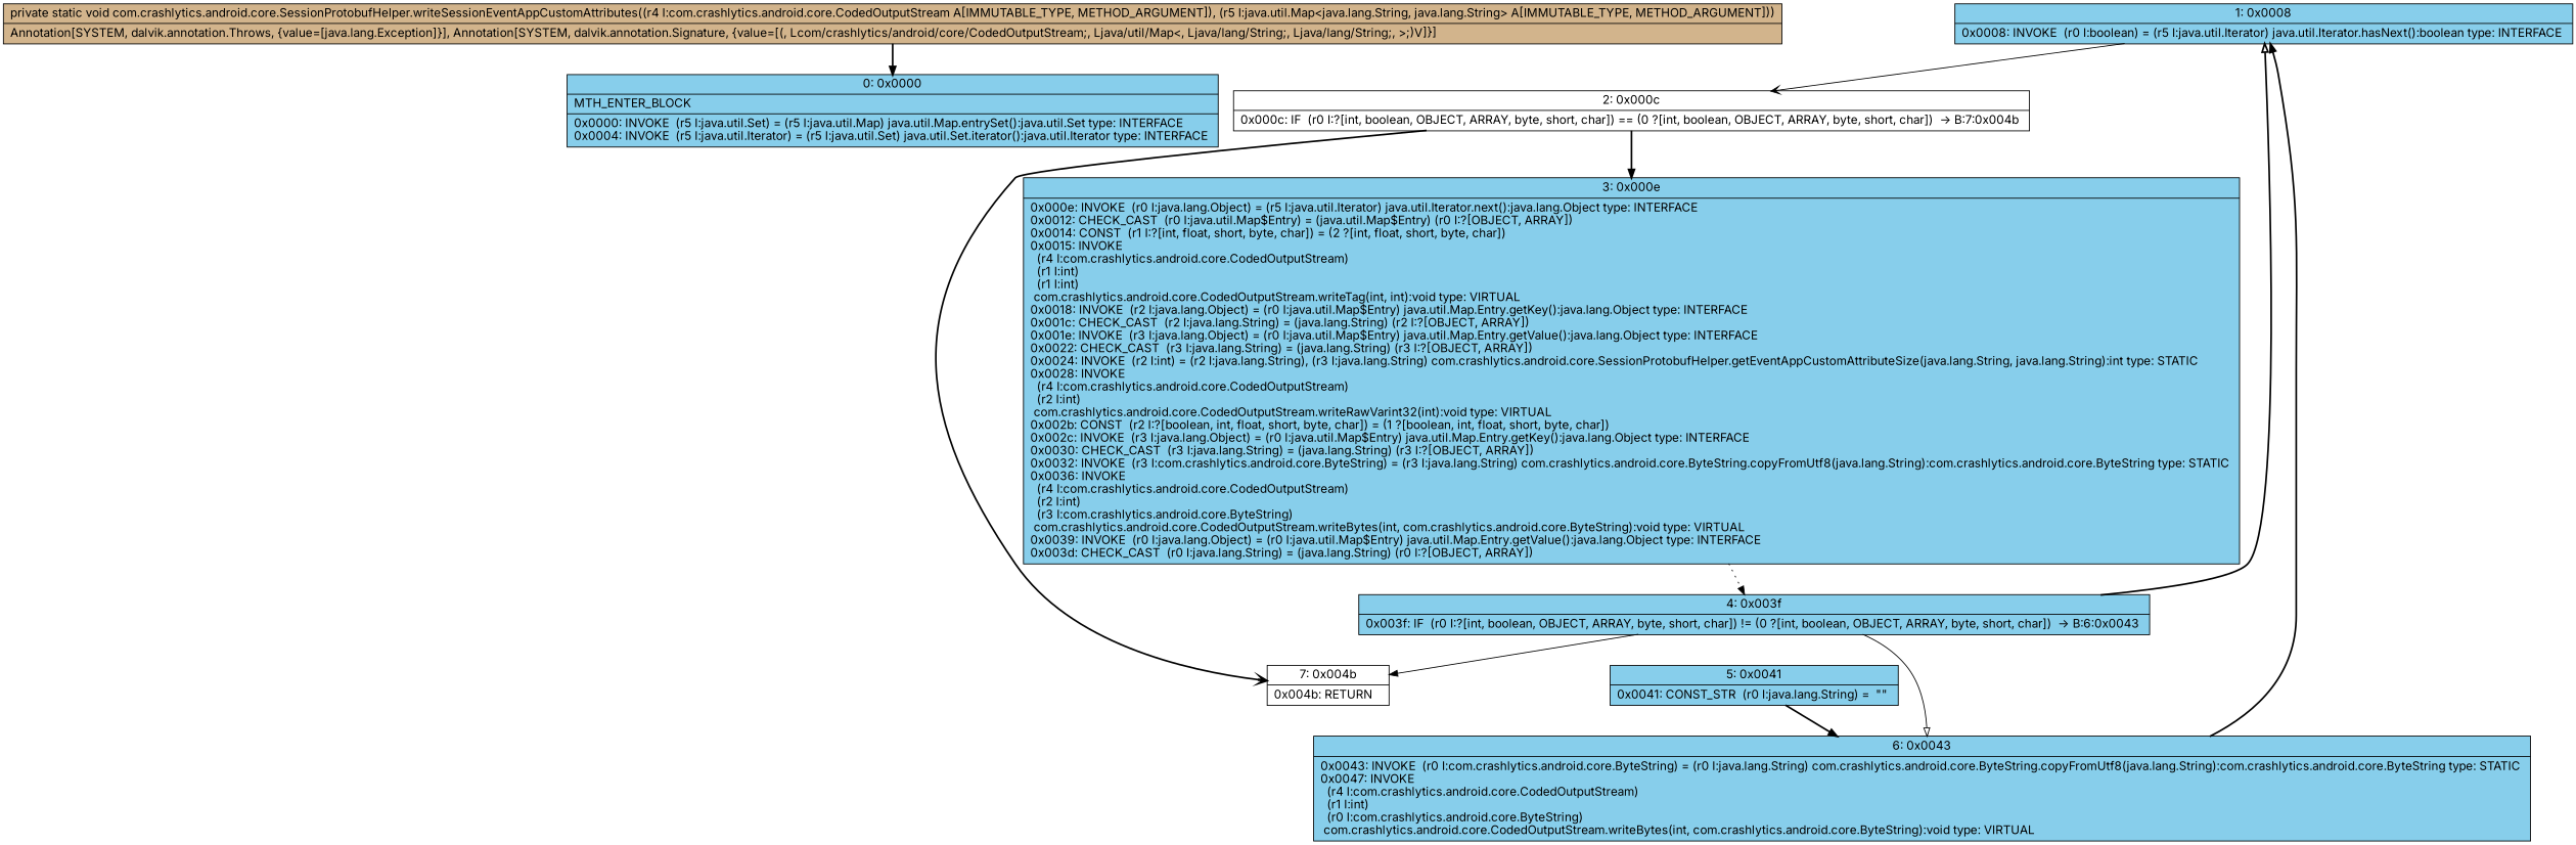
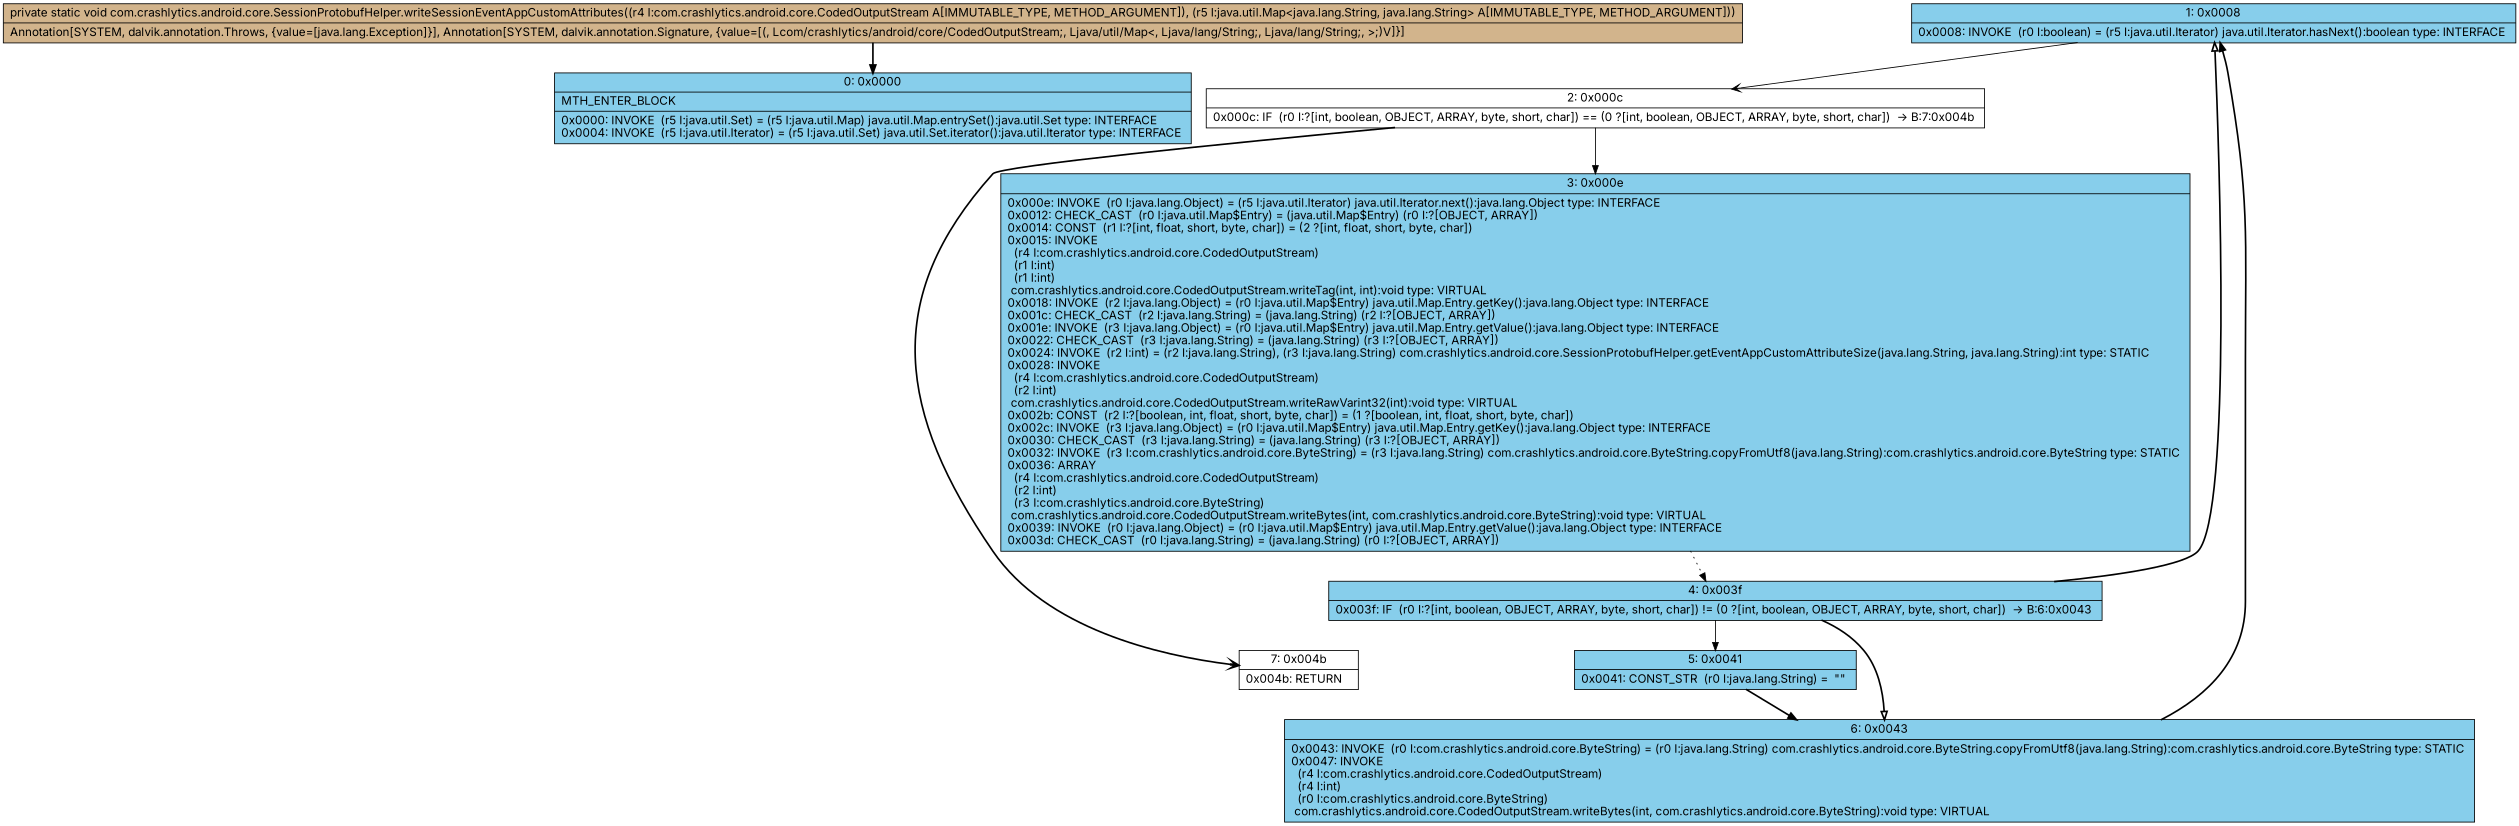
  digraph {
    fontname=Inter
    node [fillcolor=skyblue fontname=Inter shape=record style=filled]
    edge [arrowhead=normal fontname=Inter style=bold]
    n1 [label="{0\:\ 0x0000|MTH_ENTER_BLOCK\l|0x0000: INVOKE  (r5 I:java.util.Set) = (r5 I:java.util.Map) java.util.Map.entrySet():java.util.Set type: INTERFACE \l0x0004: INVOKE  (r5 I:java.util.Iterator) = (r5 I:java.util.Set) java.util.Set.iterator():java.util.Iterator type: INTERFACE \l}"]
    n2 [label="{1\:\ 0x0008|0x0008: INVOKE  (r0 I:boolean) = (r5 I:java.util.Iterator) java.util.Iterator.hasNext():boolean type: INTERFACE \l}"]
    n3 [fillcolor=white label="{2\:\ 0x000c|0x000c: IF  (r0 I:?[int, boolean, OBJECT, ARRAY, byte, short, char]) == (0 ?[int, boolean, OBJECT, ARRAY, byte, short, char])  \-\> B:7:0x004b \l}"]
-   n4 [label="{3\:\ 0x000e|0x000e: INVOKE  (r0 I:java.lang.Object) = (r5 I:java.util.Iterator) java.util.Iterator.next():java.lang.Object type: INTERFACE \l0x0012: CHECK_CAST  (r0 I:java.util.Map$Entry) = (java.util.Map$Entry) (r0 I:?[OBJECT, ARRAY]) \l0x0014: CONST  (r1 I:?[int, float, short, byte, char]) = (2 ?[int, float, short, byte, char]) \l0x0015: INVOKE  \l  (r4 I:com.crashlytics.android.core.CodedOutputStream)\l  (r1 I:int)\l  (r1 I:int)\l com.crashlytics.android.core.CodedOutputStream.writeTag(int, int):void type: VIRTUAL \l0x0018: INVOKE  (r2 I:java.lang.Object) = (r0 I:java.util.Map$Entry) java.util.Map.Entry.getKey():java.lang.Object type: INTERFACE \l0x001c: CHECK_CAST  (r2 I:java.lang.String) = (java.lang.String) (r2 I:?[OBJECT, ARRAY]) \l0x001e: INVOKE  (r3 I:java.lang.Object) = (r0 I:java.util.Map$Entry) java.util.Map.Entry.getValue():java.lang.Object type: INTERFACE \l0x0022: CHECK_CAST  (r3 I:java.lang.String) = (java.lang.String) (r3 I:?[OBJECT, ARRAY]) \l0x0024: INVOKE  (r2 I:int) = (r2 I:java.lang.String), (r3 I:java.lang.String) com.crashlytics.android.core.SessionProtobufHelper.getEventAppCustomAttributeSize(java.lang.String, java.lang.String):int type: STATIC \l0x0028: INVOKE  \l  (r4 I:com.crashlytics.android.core.CodedOutputStream)\l  (r2 I:int)\l com.crashlytics.android.core.CodedOutputStream.writeRawVarint32(int):void type: VIRTUAL \l0x002b: CONST  (r2 I:?[boolean, int, float, short, byte, char]) = (1 ?[boolean, int, float, short, byte, char]) \l0x002c: INVOKE  (r3 I:java.lang.Object) = (r0 I:java.util.Map$Entry) java.util.Map.Entry.getKey():java.lang.Object type: INTERFACE \l0x0030: CHECK_CAST  (r3 I:java.lang.String) = (java.lang.String) (r3 I:?[OBJECT, ARRAY]) \l0x0032: INVOKE  (r3 I:com.crashlytics.android.core.ByteString) = (r3 I:java.lang.String) com.crashlytics.android.core.ByteString.copyFromUtf8(java.lang.String):com.crashlytics.android.core.ByteString type: STATIC \l0x0036: INVOKE  \l  (r4 I:com.crashlytics.android.core.CodedOutputStream)\l  (r2 I:int)\l  (r3 I:com.crashlytics.android.core.ByteString)\l com.crashlytics.android.core.CodedOutputStream.writeBytes(int, com.crashlytics.android.core.ByteString):void type: VIRTUAL \l0x0039: INVOKE  (r0 I:java.lang.Object) = (r0 I:java.util.Map$Entry) java.util.Map.Entry.getValue():java.lang.Object type: INTERFACE \l0x003d: CHECK_CAST  (r0 I:java.lang.String) = (java.lang.String) (r0 I:?[OBJECT, ARRAY]) \l}"]
+   n4 [label="{3\:\ 0x000e|0x000e: INVOKE  (r0 I:java.lang.Object) = (r5 I:java.util.Iterator) java.util.Iterator.next():java.lang.Object type: INTERFACE \l0x0012: CHECK_CAST  (r0 I:java.util.Map$Entry) = (java.util.Map$Entry) (r0 I:?[OBJECT, ARRAY]) \l0x0014: CONST  (r1 I:?[int, float, short, byte, char]) = (2 ?[int, float, short, byte, char]) \l0x0015: INVOKE  \l  (r4 I:com.crashlytics.android.core.CodedOutputStream)\l  (r1 I:int)\l  (r1 I:int)\l com.crashlytics.android.core.CodedOutputStream.writeTag(int, int):void type: VIRTUAL \l0x0018: INVOKE  (r2 I:java.lang.Object) = (r0 I:java.util.Map$Entry) java.util.Map.Entry.getKey():java.lang.Object type: INTERFACE \l0x001c: CHECK_CAST  (r2 I:java.lang.String) = (java.lang.String) (r2 I:?[OBJECT, ARRAY]) \l0x001e: INVOKE  (r3 I:java.lang.Object) = (r0 I:java.util.Map$Entry) java.util.Map.Entry.getValue():java.lang.Object type: INTERFACE \l0x0022: CHECK_CAST  (r3 I:java.lang.String) = (java.lang.String) (r3 I:?[OBJECT, ARRAY]) \l0x0024: INVOKE  (r2 I:int) = (r2 I:java.lang.String), (r3 I:java.lang.String) com.crashlytics.android.core.SessionProtobufHelper.getEventAppCustomAttributeSize(java.lang.String, java.lang.String):int type: STATIC \l0x0028: INVOKE  \l  (r4 I:com.crashlytics.android.core.CodedOutputStream)\l  (r2 I:int)\l com.crashlytics.android.core.CodedOutputStream.writeRawVarint32(int):void type: VIRTUAL \l0x002b: CONST  (r2 I:?[boolean, int, float, short, byte, char]) = (1 ?[boolean, int, float, short, byte, char]) \l0x002c: INVOKE  (r3 I:java.lang.Object) = (r0 I:java.util.Map$Entry) java.util.Map.Entry.getKey():java.lang.Object type: INTERFACE \l0x0030: CHECK_CAST  (r3 I:java.lang.String) = (java.lang.String) (r3 I:?[OBJECT, ARRAY]) \l0x0032: INVOKE  (r3 I:com.crashlytics.android.core.ByteString) = (r3 I:java.lang.String) com.crashlytics.android.core.ByteString.copyFromUtf8(java.lang.String):com.crashlytics.android.core.ByteString type: STATIC \l0x0036: ARRAY  \l  (r4 I:com.crashlytics.android.core.CodedOutputStream)\l  (r2 I:int)\l  (r3 I:com.crashlytics.android.core.ByteString)\l com.crashlytics.android.core.CodedOutputStream.writeBytes(int, com.crashlytics.android.core.ByteString):void type: VIRTUAL \l0x0039: INVOKE  (r0 I:java.lang.Object) = (r0 I:java.util.Map$Entry) java.util.Map.Entry.getValue():java.lang.Object type: INTERFACE \l0x003d: CHECK_CAST  (r0 I:java.lang.String) = (java.lang.String) (r0 I:?[OBJECT, ARRAY]) \l}"]
    n5 [fillcolor=white label="{7\:\ 0x004b|0x004b: RETURN   \l}"]
    n6 [label="{4\:\ 0x003f|0x003f: IF  (r0 I:?[int, boolean, OBJECT, ARRAY, byte, short, char]) != (0 ?[int, boolean, OBJECT, ARRAY, byte, short, char])  \-\> B:6:0x0043 \l}"]
    n7 [label="{5\:\ 0x0041|0x0041: CONST_STR  (r0 I:java.lang.String) =  \"\" \l}"]
-   n8 [label="{6\:\ 0x0043|0x0043: INVOKE  (r0 I:com.crashlytics.android.core.ByteString) = (r0 I:java.lang.String) com.crashlytics.android.core.ByteString.copyFromUtf8(java.lang.String):com.crashlytics.android.core.ByteString type: STATIC \l0x0047: INVOKE  \l  (r4 I:com.crashlytics.android.core.CodedOutputStream)\l  (r1 I:int)\l  (r0 I:com.crashlytics.android.core.ByteString)\l com.crashlytics.android.core.CodedOutputStream.writeBytes(int, com.crashlytics.android.core.ByteString):void type: VIRTUAL \l}"]
+   n8 [label="{6\:\ 0x0043|0x0043: INVOKE  (r0 I:com.crashlytics.android.core.ByteString) = (r0 I:java.lang.String) com.crashlytics.android.core.ByteString.copyFromUtf8(java.lang.String):com.crashlytics.android.core.ByteString type: STATIC \l0x0047: INVOKE  \l  (r4 I:com.crashlytics.android.core.CodedOutputStream)\l  (r4 I:int)\l  (r0 I:com.crashlytics.android.core.ByteString)\l com.crashlytics.android.core.CodedOutputStream.writeBytes(int, com.crashlytics.android.core.ByteString):void type: VIRTUAL \l}"]
    n9 [fillcolor=tan label="{private static void com.crashlytics.android.core.SessionProtobufHelper.writeSessionEventAppCustomAttributes((r4 I:com.crashlytics.android.core.CodedOutputStream A[IMMUTABLE_TYPE, METHOD_ARGUMENT]), (r5 I:java.util.Map\<java.lang.String, java.lang.String\> A[IMMUTABLE_TYPE, METHOD_ARGUMENT]))  | Annotation[SYSTEM, dalvik.annotation.Throws, \{value=[java.lang.Exception]\}], Annotation[SYSTEM, dalvik.annotation.Signature, \{value=[(, Lcom\/crashlytics\/android\/core\/CodedOutputStream;, Ljava\/util\/Map\<, Ljava\/lang\/String;, Ljava\/lang\/String;, \>;)V]\}]\l}"]
    n2 -> n3 [arrowhead=vee style=solid]
-   n3 -> n4
+   n3 -> n4 [style=solid]
    n3 -> n5 [arrowhead=vee]
    n4 -> n6 [style=dotted]
    n6 -> n2 [arrowhead=onormal]
-   n6 -> n5 [style=solid]
-   n6 -> n8 [arrowhead=onormal style=solid]
+   n6 -> n7 [style=solid]
+   n6 -> n8 [arrowhead=onormal]
    n7 -> n8
    n8 -> n2
    n9 -> n1
  }
